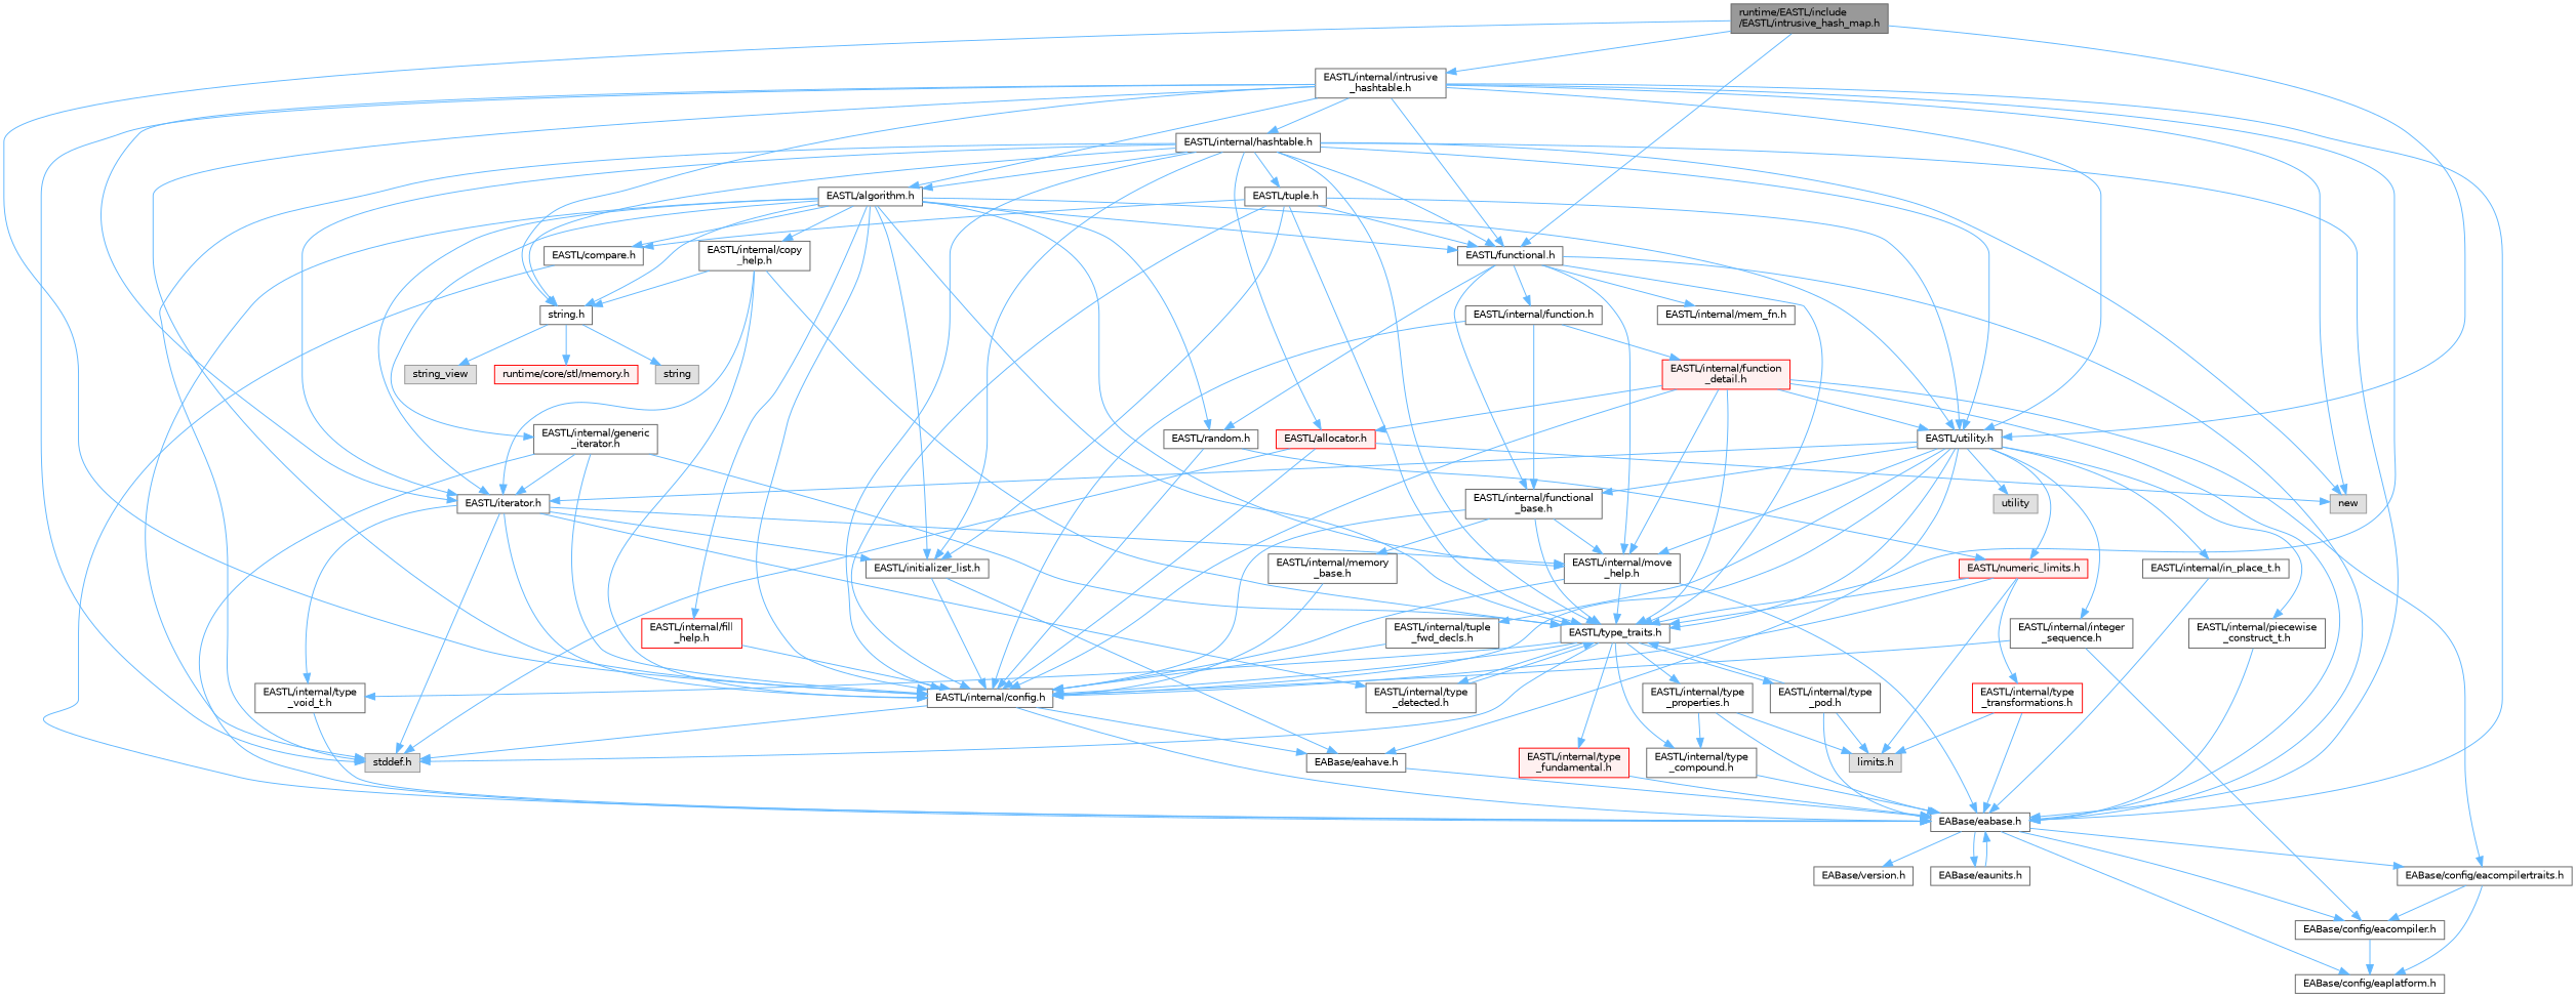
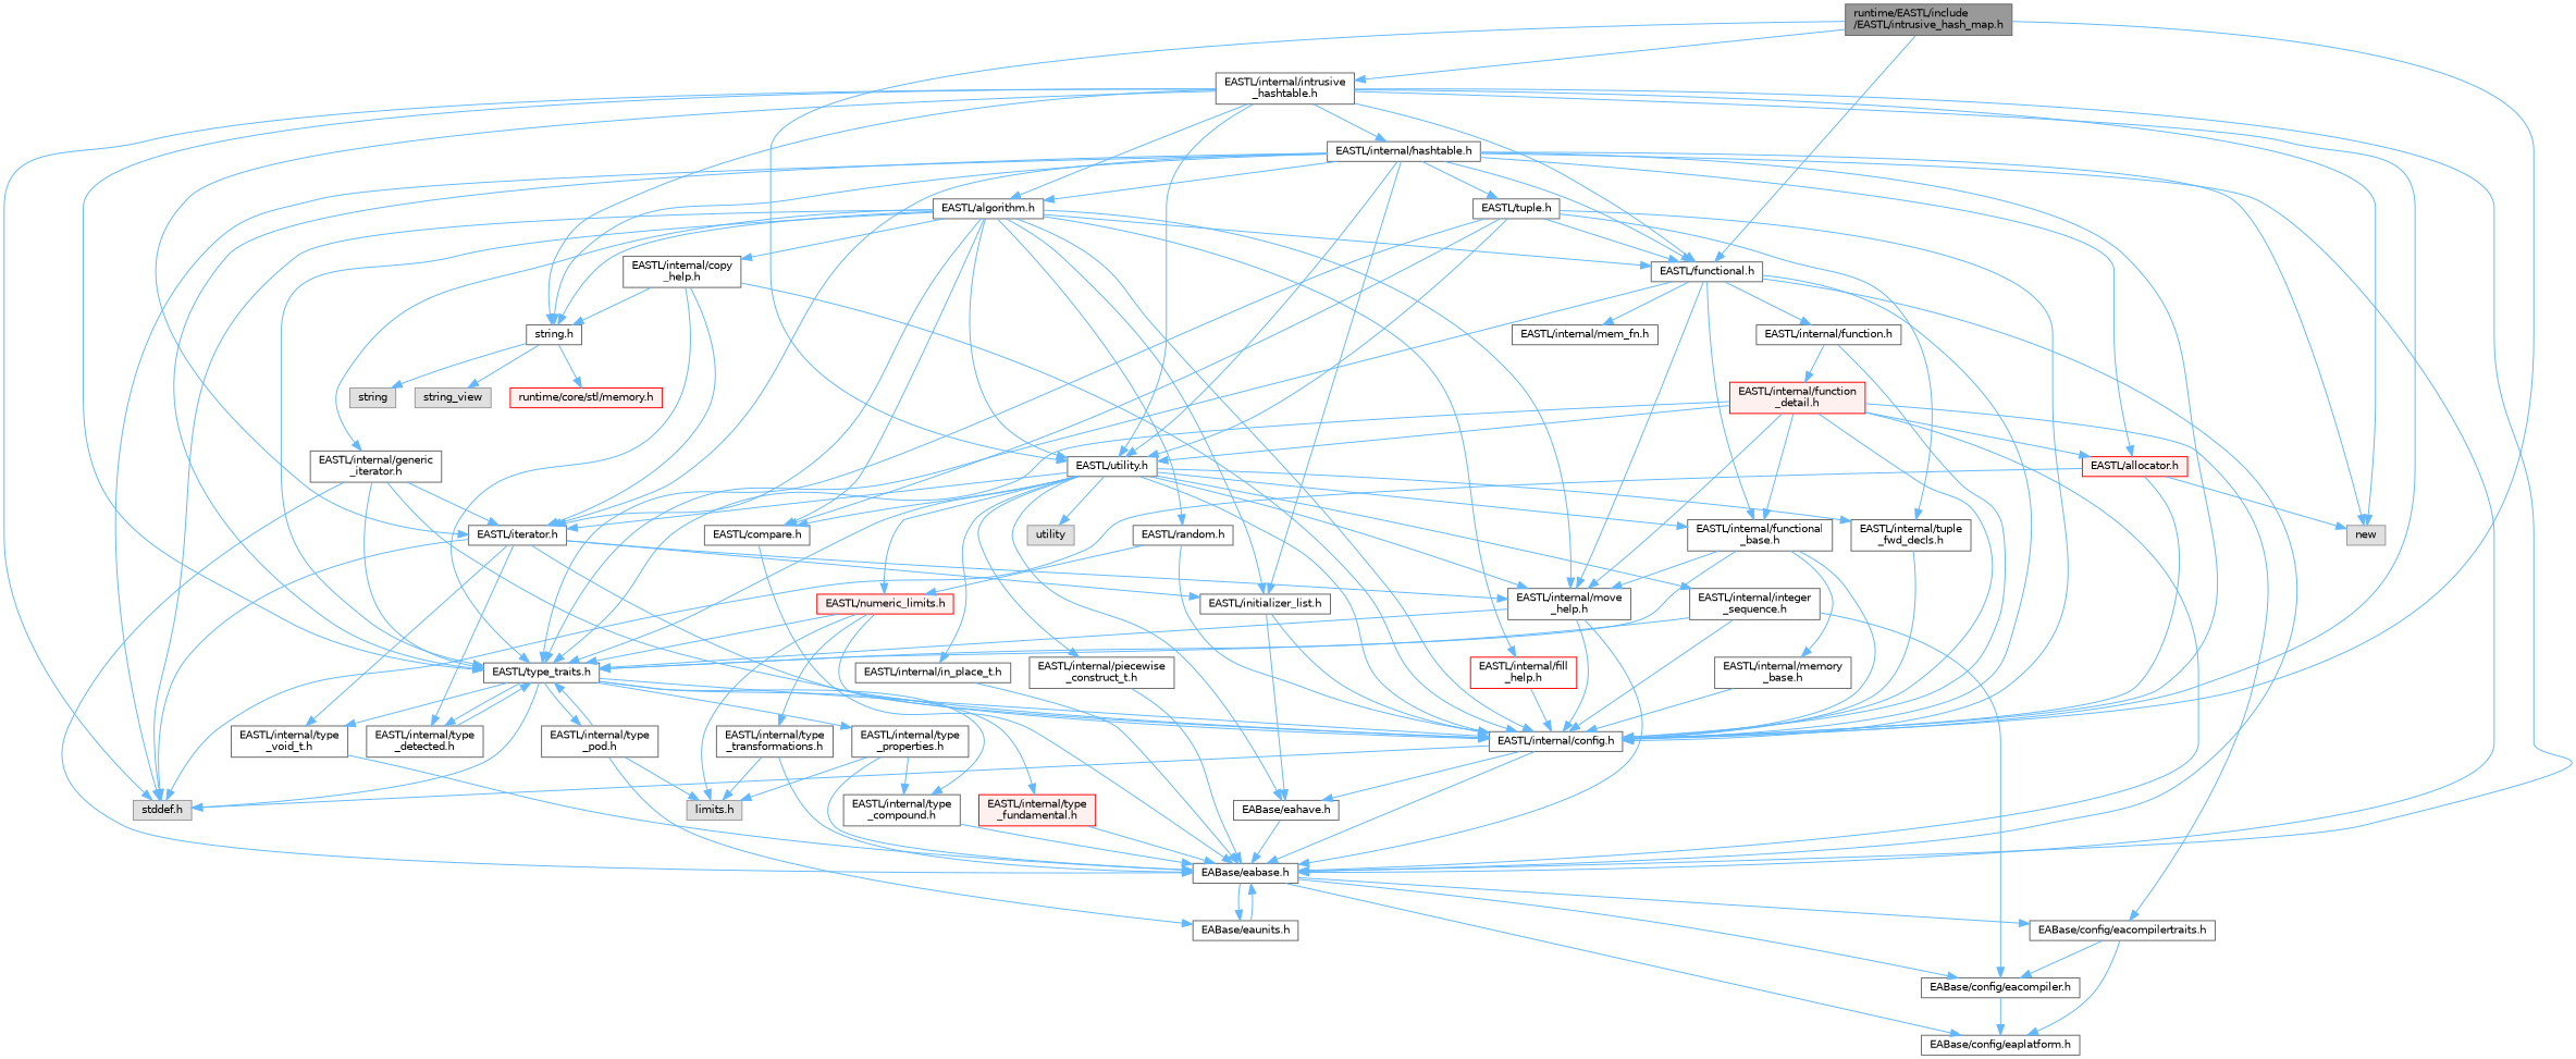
  digraph {
    node [color=grey40 fillcolor=white fontname=Helvetica fontsize=10 shape=box style=filled]
    edge [color=steelblue1 fontname=Helvetica fontsize=10 labelfontname=Helvetica labelfontsize=10 style=solid]
    n1 [color=gray40 fillcolor=grey60 fontcolor=black height=0.2 label="runtime/EASTL/include\l/EASTL/intrusive_hash_map.h" width=0.4]
    n2 [height=0.2 label="EASTL/internal/config.h" width=0.4]
    n3 [height=0.2 label="EASTL/internal/intrusive\l_hashtable.h" width=0.4]
    n4 [height=0.2 label="EASTL/functional.h" width=0.4]
    n5 [height=0.2 label="EASTL/utility.h" width=0.4]
    n6 [height=0.2 label="EABase/eabase.h" width=0.4]
    n7 [height=0.2 label="EABase/eahave.h" width=0.4]
    n8 [color=grey60 fillcolor="#E0E0E0" height=0.2 label="stddef.h" width=0.4]
    n9 [height=0.2 label="EASTL/internal/hashtable.h" width=0.4]
    n10 [height=0.2 label="EASTL/type_traits.h" width=0.4]
    n11 [color=grey60 fillcolor="#E0E0E0" height=0.2 label=new width=0.4]
    n12 [height=0.2 label="EASTL/iterator.h" width=0.4]
    n13 [height=0.2 label="EASTL/algorithm.h" width=0.4]
    n14 [height=0.2 label="string.h" width=0.4]
    n15 [height=0.2 label="EASTL/internal/move\l_help.h" width=0.4]
    n16 [height=0.2 label="EASTL/internal/functional\l_base.h" width=0.4]
    n17 [height=0.2 label="EASTL/internal/mem_fn.h" width=0.4]
    n18 [height=0.2 label="EASTL/internal/function.h" width=0.4]
    n19 [color=red fillcolor="#FFF0F0" height=0.2 label="EASTL/numeric_limits.h" width=0.4]
    n20 [height=0.2 label="EASTL/compare.h" width=0.4]
    n21 [height=0.2 label="EASTL/internal/integer\l_sequence.h" width=0.4]
    n22 [height=0.2 label="EASTL/internal/tuple\l_fwd_decls.h" width=0.4]
    n23 [height=0.2 label="EASTL/internal/in_place_t.h" width=0.4]
    n24 [height=0.2 label="EASTL/internal/piecewise\l_construct_t.h" width=0.4]
    n25 [color=grey60 fillcolor="#E0E0E0" height=0.2 label=utility width=0.4]
    n26 [height=0.2 label="EABase/config/eacompiler.h" width=0.4]
    n27 [height=0.2 label="EABase/config/eaplatform.h" width=0.4]
    n28 [height=0.2 label="EABase/config/eacompilertraits.h" width=0.4]
-   n29 [height=0.2 label="EABase/version.h" width=0.4]
    n30 [height=0.2 label="EABase/eaunits.h" width=0.4]
    n31 [color=red fillcolor="#FFF0F0" height=0.2 label="EASTL/allocator.h" width=0.4]
    n32 [height=0.2 label="EASTL/initializer_list.h" width=0.4]
    n33 [height=0.2 label="EASTL/tuple.h" width=0.4]
    n34 [color=red fillcolor="#FFF0F0" height=0.2 label="EASTL/internal/type\l_fundamental.h" width=0.4]
    n35 [height=0.2 label="EASTL/internal/type\l_void_t.h" width=0.4]
    n36 [height=0.2 label="EASTL/internal/type\l_properties.h" width=0.4]
    n37 [height=0.2 label="EASTL/internal/type\l_compound.h" width=0.4]
    n38 [height=0.2 label="EASTL/internal/type\l_pod.h" width=0.4]
    n39 [height=0.2 label="EASTL/internal/type\l_detected.h" width=0.4]
    n40 [height=0.2 label="EASTL/internal/copy\l_help.h" width=0.4]
    n41 [color=red height=0.2 label="EASTL/internal/fill\l_help.h" width=0.4]
    n42 [height=0.2 label="EASTL/internal/generic\l_iterator.h" width=0.4]
    n43 [height=0.2 label="EASTL/random.h" width=0.4]
    n44 [color=grey60 fillcolor="#E0E0E0" height=0.2 label=string width=0.4]
    n45 [color=grey60 fillcolor="#E0E0E0" height=0.2 label=string_view width=0.4]
    n46 [color=red fillcolor="#FFF0F0" height=0.2 label="runtime/core/stl/memory.h" width=0.4]
-   n47 [color=red height=0.2 label="EASTL/internal/type\l_transformations.h" width=0.4]
+   n47 [height=0.2 label="EASTL/internal/type\l_transformations.h" width=0.4]
    n48 [color=grey60 fillcolor="#E0E0E0" height=0.2 label="limits.h" width=0.4]
    n49 [height=0.2 label="EASTL/internal/memory\l_base.h" width=0.4]
    n50 [color=red fillcolor="#FFF0F0" height=0.2 label="EASTL/internal/function\l_detail.h" width=0.4]
    n1 -> n2
    n1 -> n3
    n1 -> n4
    n1 -> n5
    n2 -> n6
    n2 -> n7
    n2 -> n8
    n3 -> n2
    n3 -> n4
    n3 -> n5
    n3 -> n6
    n3 -> n8
    n3 -> n9
    n3 -> n10
    n3 -> n11
    n3 -> n12
    n3 -> n13
    n3 -> n14
-   n4 -> n43
+   n4 -> n2
    n4 -> n6
    n4 -> n10
    n4 -> n15
    n4 -> n16
    n4 -> n17
    n4 -> n18
    n5 -> n2
    n5 -> n7
    n5 -> n10
    n5 -> n12
    n5 -> n15
    n5 -> n16
    n5 -> n19
+   n5 -> n20
    n5 -> n21
    n5 -> n22
    n5 -> n23
    n5 -> n24
    n5 -> n25
    n6 -> n26
    n6 -> n27
    n6 -> n28
-   n6 -> n29
    n6 -> n30
    n7 -> n6
    n9 -> n2
    n9 -> n4
    n9 -> n5
    n9 -> n6
    n9 -> n8
    n9 -> n10
    n9 -> n11
    n9 -> n12
    n9 -> n13
    n9 -> n14
    n9 -> n31
    n9 -> n32
    n9 -> n33
    n10 -> n2
    n10 -> n8
    n10 -> n34
    n10 -> n35
    n10 -> n36
    n10 -> n37
    n10 -> n38
    n10 -> n39
    n12 -> n2
    n12 -> n8
    n12 -> n15
    n12 -> n32
    n12 -> n35
    n12 -> n39
    n13 -> n2
    n13 -> n4
    n13 -> n5
    n13 -> n8
    n13 -> n10
    n13 -> n12
    n13 -> n14
    n13 -> n15
    n13 -> n20
    n13 -> n32
    n13 -> n40
    n13 -> n41
    n13 -> n42
    n13 -> n43
    n14 -> n44
    n14 -> n45
    n14 -> n46
    n15 -> n2
    n15 -> n6
    n15 -> n10
    n16 -> n2
    n16 -> n10
    n16 -> n15
    n16 -> n49
    n18 -> n2
    n18 -> n50
    n19 -> n2
    n19 -> n10
    n19 -> n47
    n19 -> n48
    n20 -> n6
    n21 -> n2
+   n21 -> n10
    n21 -> n26
    n22 -> n2
    n23 -> n6
    n24 -> n6
    n26 -> n27
    n28 -> n26
    n28 -> n27
    n30 -> n6
    n31 -> n2
    n31 -> n8
    n31 -> n11
    n32 -> n2
    n32 -> n7
    n33 -> n2
    n33 -> n4
    n33 -> n5
    n33 -> n10
    n33 -> n20
-   n33 -> n32
+   n33 -> n22
    n34 -> n6
    n35 -> n6
    n36 -> n6
    n36 -> n37
    n36 -> n48
    n37 -> n6
-   n38 -> n6
+   n38 -> n30
    n38 -> n10
    n38 -> n48
    n39 -> n10
    n40 -> n2
    n40 -> n10
    n40 -> n12
    n40 -> n14
    n41 -> n2
    n42 -> n2
    n42 -> n6
    n42 -> n10
    n42 -> n12
    n43 -> n2
    n43 -> n19
    n47 -> n6
    n47 -> n48
    n49 -> n2
    n50 -> n2
    n50 -> n5
    n50 -> n6
    n50 -> n10
    n50 -> n15
-   n18 -> n16
+   n50 -> n16
    n50 -> n28
    n50 -> n31
  }
